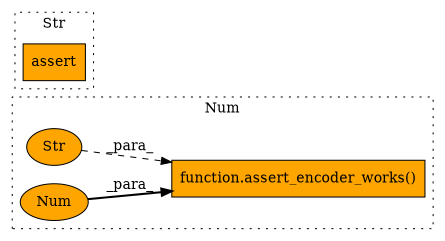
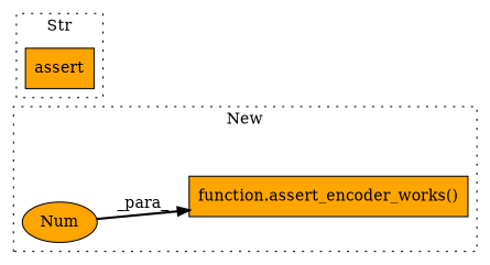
  digraph {
    rankdir=LR
    node [fillcolor=orange shape=box style=filled]
    n1 [a=75 l="21,1" label="function.assert_encoder_works()" s="225,262"]
-   n2 [a=66 l=6 label=Str s=256 shape=ellipse]
    n3 [a=76 l=3 label=Num s=251 shape=ellipse]
    n4 [a=65 l=7 label=assert s=213]
    subgraph cluster_1 {
-     label=Num
+     label=New
      style=dotted
      n1
-     n2
      n3
    }
    subgraph cluster_2 {
      label=Str
      style=dotted
      n4
    }
-   n2 -> n1 [label=_para_ style=dashed]
    n3 -> n1 [label=_para_ style=bold]
  }
